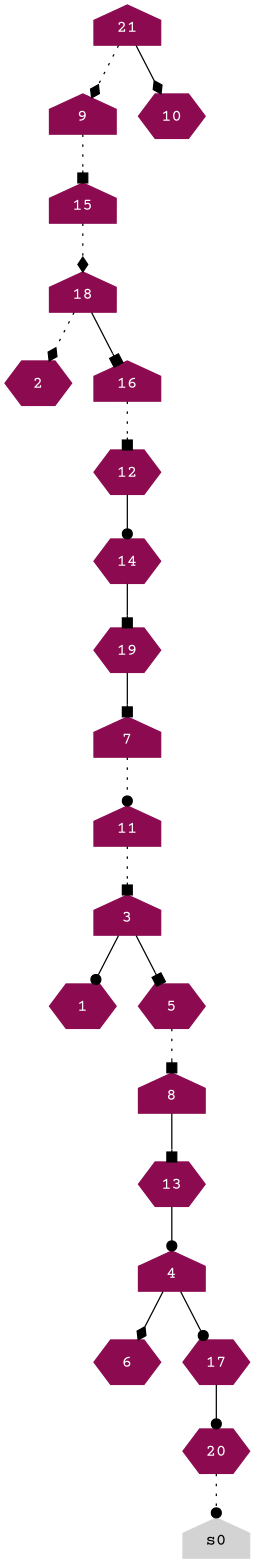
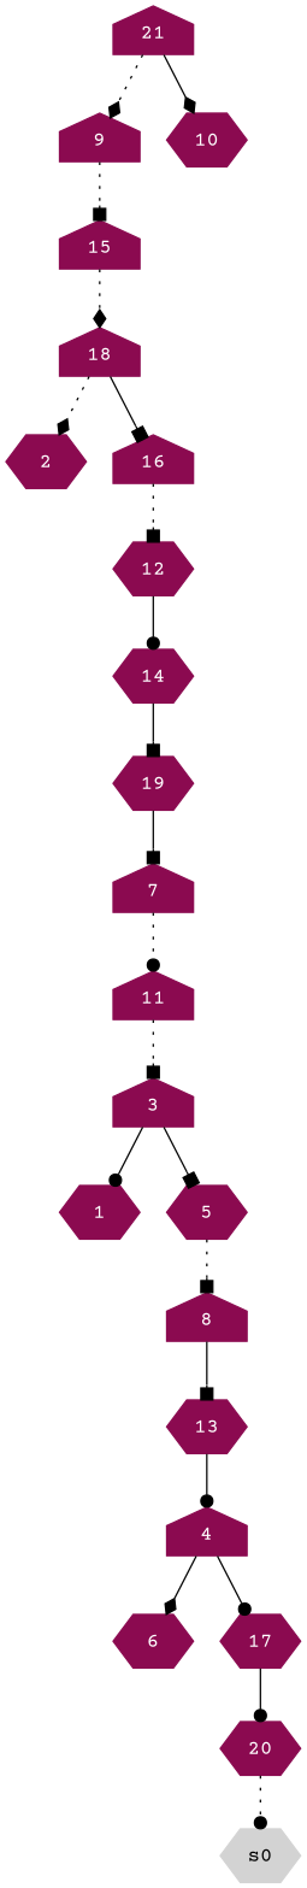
  digraph {
    fontname="Courier Prime"
    node [color=deeppink4 fontcolor=white style=filled shape=house fontname="Courier Prime"]
    edge [style=solid arrowhead=box fontname="Courier Prime"]
    3
    1 [shape=hexagon]
    5 [shape=hexagon]
    18
    2 [shape=hexagon]
    16
    11
    13 [shape=hexagon]
    4
    6 [shape=hexagon]
    17 [shape=hexagon]
    8
    19 [shape=hexagon]
    7
    21
    9
    10 [shape=hexagon]
    15
    12 [shape=hexagon]
    14 [shape=hexagon]
    20 [shape=hexagon]
-   s0 [color=lightgrey fontcolor=black]
+   s0 [color=lightgrey fontcolor=black shape=hexagon]
    3 -> 1 [arrowhead=dot]
    3 -> 5
    5 -> 8 [style=dotted]
    18 -> 2 [style=dotted arrowhead=diamond]
    18 -> 16
    16 -> 12 [style=dotted]
    11 -> 3 [style=dotted]
    13 -> 4 [arrowhead=dot]
    4 -> 6 [arrowhead=diamond]
    4 -> 17 [arrowhead=dot]
    17 -> 20 [arrowhead=dot]
    8 -> 13
    19 -> 7
    7 -> 11 [style=dotted arrowhead=dot]
    21 -> 9 [style=dotted arrowhead=diamond]
    21 -> 10 [arrowhead=diamond]
    9 -> 15 [style=dotted]
    15 -> 18 [style=dotted arrowhead=diamond]
    12 -> 14 [arrowhead=dot]
    14 -> 19
    20 -> s0 [style=dotted arrowhead=dot]
  }
